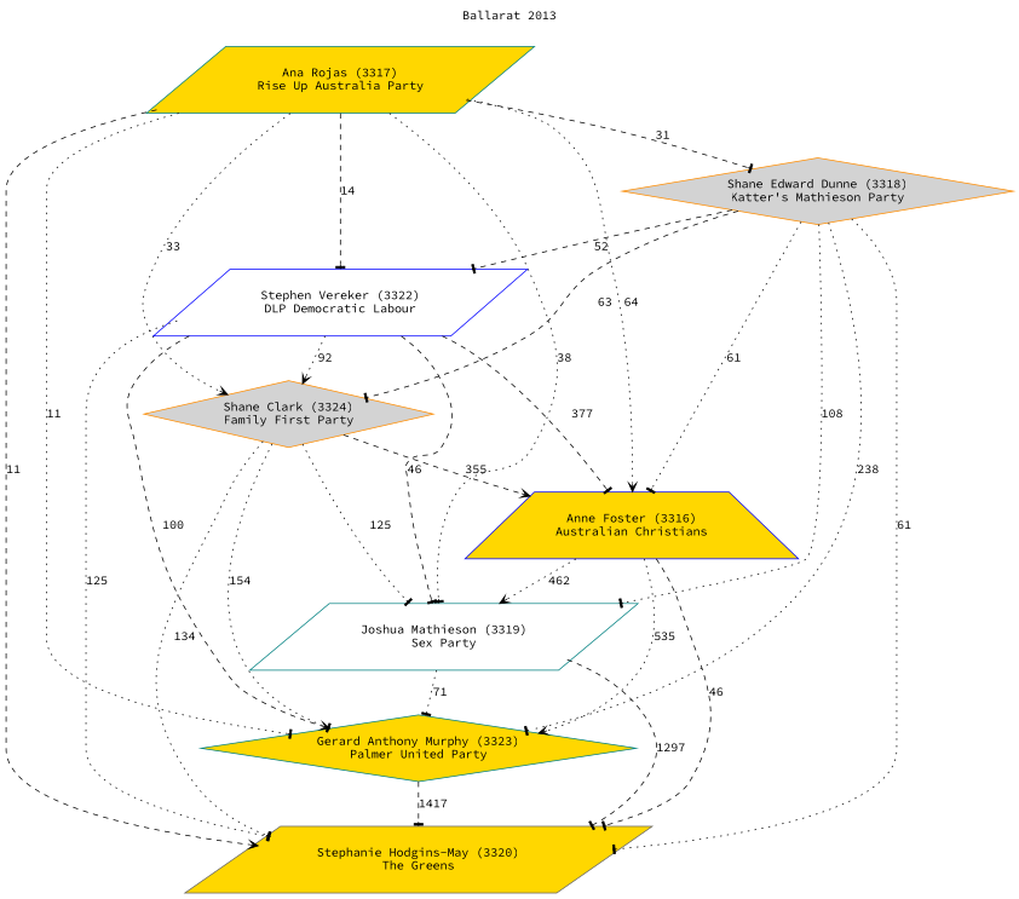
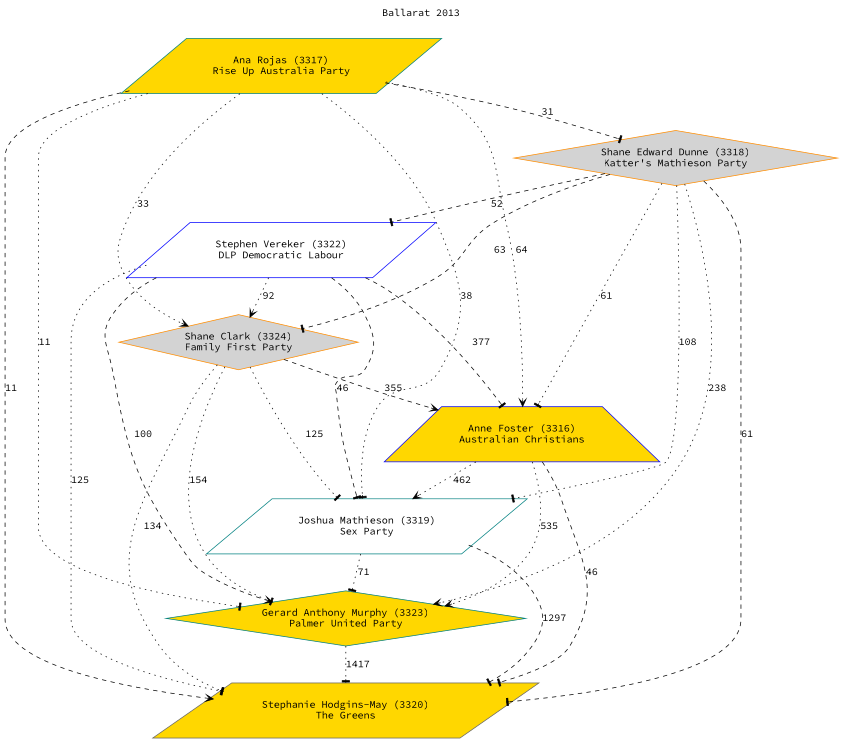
  digraph {
    fontname="Source Code Pro"
    label="Ballarat 2013"
    labelloc=t
    mclimit=10
    node [color=teal fillcolor=gold fontname="Source Code Pro" shape=parallelogram style=filled]
    edge [arrowhead=tee fontname="Source Code Pro" style=dotted]
    n1 [label="Ana Rojas (3317)\nRise Up Australia Party"]
    n2 [color=blue label="Anne Foster (3316)\nAustralian Christians" shape=trapezium]
    n3 [label="Gerard Anthony Murphy (3323)\nPalmer United Party" shape=diamond]
    n4 [fillcolor=white label="Joshua Mathieson (3319)\nSex Party"]
    n5 [color=darkorange fillcolor=lightgrey label="Shane Clark (3324)\nFamily First Party" shape=diamond]
    n6 [color=darkorange fillcolor=lightgrey label="Shane Edward Dunne (3318)\nKatter's Mathieson Party" shape=diamond]
    n7 [color=gray40 label="Stephanie Hodgins-May (3320)\nThe Greens"]
    n8 [color=blue fillcolor=white label="Stephen Vereker (3322)\nDLP Democratic Labour"]
    n1 -> n2 [arrowhead=vee label=64]
    n1 -> n3 [label=11]
    n1 -> n4 [label=38]
    n1 -> n5 [arrowhead=vee label=33]
    n1 -> n6 [label=31 style=dashed]
    n1 -> n7 [arrowhead=vee label=11 style=dashed]
-   n1 -> n8 [label=14 style=dashed]
    n2 -> n3 [arrowhead=vee label=535]
    n2 -> n4 [arrowhead=vee label=462]
    n2 -> n7 [label=46 style=dashed]
-   n3 -> n7 [label=1417 style=dashed]
+   n3 -> n7 [label=1417]
    n4 -> n3 [label=71]
    n4 -> n7 [label=1297 style=dashed]
    n5 -> n2 [arrowhead=vee label=355 style=dashed]
    n5 -> n3 [label=154]
    n5 -> n4 [label=125]
    n5 -> n7 [label=134]
    n6 -> n2 [label=61]
-   n6 -> n3 [label=238]
+   n6 -> n3 [arrowhead=vee label=238]
    n6 -> n4 [label=108]
    n6 -> n5 [label=63 style=dashed]
-   n6 -> n7 [label=61]
+   n6 -> n7 [label=61 style=dashed]
    n6 -> n8 [label=52 style=dashed]
    n8 -> n2 [label=377 style=dashed]
    n8 -> n3 [arrowhead=vee label=100 style=dashed]
    n8 -> n4 [label=46 style=dashed]
    n8 -> n5 [arrowhead=vee label=92]
    n8 -> n7 [label=125]
  }
